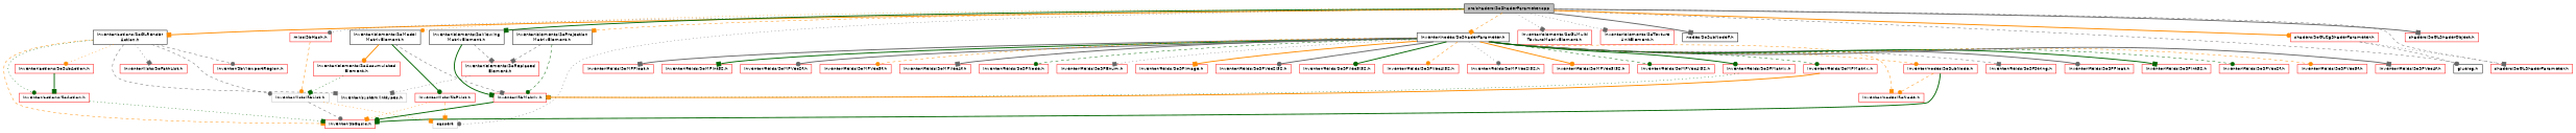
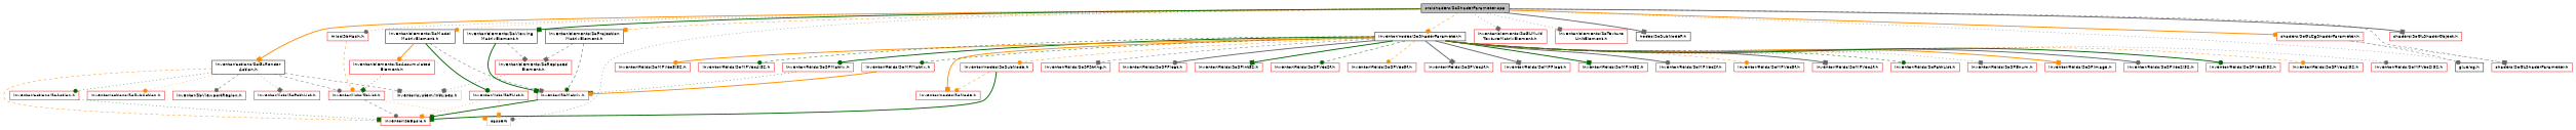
  digraph {
    node [color=red fillcolor=white fontname=Helvetica fontsize=10 shape=record style=filled]
    edge [arrowhead=box color=gray40 fontname=Helvetica fontsize=10 labelfontname=Helvetica labelfontsize=10 style=dashed]
    n1 [color=black fillcolor=grey75 fontcolor=black height=0.2 label="src/shaders/SoShaderParameter.cpp" width=0.4]
    n2 [color=black height=0.2 label="Inventor/nodes/SoShaderParameter.h" width=0.4]
    n3 [color=black height=0.2 label="Inventor/actions/SoGLRender\lAction.h" width=0.4]
    n4 [color=grey75 height=0.2 label=cassert width=0.4]
    n5 [color=black height=0.2 label="Inventor/elements/SoModel\lMatrixElement.h" width=0.4]
    n6 [color=black height=0.2 label="Inventor/elements/SoViewing\lMatrixElement.h" width=0.4]
    n7 [color=black height=0.2 label="Inventor/elements/SoProjection\lMatrixElement.h" width=0.4]
    n8 [height=0.2 label="Inventor/elements/SoGLMulti\lTextureMatrixElement.h" width=0.4]
    n9 [height=0.2 label="Inventor/elements/SoTexture\lUnitElement.h" width=0.4]
    n10 [color=black height=0.2 label="nodes/SoSubNodeP.h" width=0.4]
    n11 [height=0.2 label="misc/SbHash.h" width=0.4]
    n12 [color=black height=0.2 label="glue/cg.h" width=0.4]
    n13 [height=0.2 label="shaders/SoGLShaderObject.h" width=0.4]
    n14 [height=0.2 label="shaders/SoGLShaderParameter.h" width=0.4]
    n15 [height=0.2 label="shaders/SoGLCgShaderParameter.h" width=0.4]
    n16 [height=0.2 label="Inventor/nodes/SoNode.h" width=0.4]
    n17 [height=0.2 label="Inventor/nodes/SoSubNode.h" width=0.4]
    n18 [height=0.2 label="Inventor/fields/SoSFString.h" width=0.4]
    n19 [height=0.2 label="Inventor/fields/SoSFFloat.h" width=0.4]
    n20 [height=0.2 label="Inventor/fields/SoSFInt32.h" width=0.4]
    n21 [height=0.2 label="Inventor/fields/SoSFVec2f.h" width=0.4]
    n22 [height=0.2 label="Inventor/fields/SoSFVec3f.h" width=0.4]
    n23 [height=0.2 label="Inventor/fields/SoSFVec4f.h" width=0.4]
    n24 [height=0.2 label="Inventor/fields/SoMFFloat.h" width=0.4]
    n25 [height=0.2 label="Inventor/fields/SoMFInt32.h" width=0.4]
    n26 [height=0.2 label="Inventor/fields/SoMFVec2f.h" width=0.4]
    n27 [height=0.2 label="Inventor/fields/SoMFVec3f.h" width=0.4]
    n28 [height=0.2 label="Inventor/fields/SoMFVec4f.h" width=0.4]
    n29 [height=0.2 label="Inventor/fields/SoSFMatrix.h" width=0.4]
    n30 [height=0.2 label="Inventor/fields/SoMFMatrix.h" width=0.4]
-   n31 [height=0.2 label="Inventor/fields/SoSFNode.h" width=0.4]
+   n31 [height=0.2 label="Inventor/fields/SoPathList.h" width=0.4]
    n32 [height=0.2 label="Inventor/fields/SoSFEnum.h" width=0.4]
    n33 [height=0.2 label="Inventor/fields/SoSFImage.h" width=0.4]
    n34 [height=0.2 label="Inventor/fields/SoSFVec2i32.h" width=0.4]
    n35 [height=0.2 label="Inventor/fields/SoSFVec3i32.h" width=0.4]
    n36 [height=0.2 label="Inventor/fields/SoSFVec4i32.h" width=0.4]
    n37 [height=0.2 label="Inventor/fields/SoMFVec2i32.h" width=0.4]
    n38 [height=0.2 label="Inventor/fields/SoMFVec3i32.h" width=0.4]
    n39 [height=0.2 label="Inventor/fields/SoMFVec4i32.h" width=0.4]
    n40 [height=0.2 label="Inventor/SbBasic.h" width=0.4]
    n41 [height=0.2 label="Inventor/actions/SoAction.h" width=0.4]
    n42 [height=0.2 label="Inventor/actions/SoSubAction.h" width=0.4]
    n43 [height=0.2 label="Inventor/SbViewportRegion.h" width=0.4]
    n44 [color=grey75 height=0.2 label="Inventor/system/inttypes.h" width=0.4]
    n45 [height=0.2 label="Inventor/lists/SoPathList.h" width=0.4]
-   n46 [color=grey75 height=0.2 label="Inventor/lists/SbList.h" width=0.4]
+   n46 [height=0.2 label="Inventor/lists/SbList.h" width=0.4]
    n47 [height=0.2 label="Inventor/SbMatrix.h" width=0.4]
    n48 [height=0.2 label="Inventor/elements/SoAccumulated\lElement.h" width=0.4]
    n49 [height=0.2 label="Inventor/lists/SbPList.h" width=0.4]
    n50 [height=0.2 label="Inventor/elements/SoReplaced\lElement.h" width=0.4]
    n1 -> n2 [color=darkorange]
    n1 -> n3 [color=darkorange style=bold]
    n1 -> n4 [arrowhead=dot style=dotted]
    n1 -> n5 [arrowhead=dot color=darkorange style=dotted]
    n1 -> n6 [color=darkgreen style=bold]
    n1 -> n7 [color=darkorange]
    n1 -> n8 [style=dotted]
    n1 -> n9 [style=dotted]
    n1 -> n10 [style=bold]
    n1 -> n11 [arrowhead=dot style=dotted]
-   n1 -> n12 [arrowhead=dot]
+   n1 -> n12 [arrowhead=dot style=dotted]
    n1 -> n13 [style=bold]
    n1 -> n14
    n1 -> n15 [arrowhead=dot color=darkorange style=bold]
-   n2 -> n16 [color=darkorange]
+   n2 -> n16 [color=darkorange style=bold]
    n2 -> n17 [arrowhead=dot color=darkorange]
    n2 -> n18
    n2 -> n19 [arrowhead=dot style=bold]
    n2 -> n20 [color=darkgreen style=bold]
    n2 -> n21 [arrowhead=dot color=darkgreen]
    n2 -> n22 [arrowhead=dot color=darkorange]
    n2 -> n23 [style=bold]
    n2 -> n24 [style=bold]
    n2 -> n25 [color=darkgreen style=bold]
    n2 -> n26 [arrowhead=dot style=bold]
    n2 -> n27 [arrowhead=dot color=darkorange]
    n2 -> n28 [style=bold]
    n2 -> n29 [arrowhead=dot color=darkgreen style=bold]
    n2 -> n30 [arrowhead=dot color=darkgreen]
    n2 -> n31 [arrowhead=dot color=darkgreen]
    n2 -> n32 [style=dotted]
    n2 -> n33 [color=darkorange style=bold]
    n2 -> n34 [arrowhead=dot style=bold]
    n2 -> n35 [arrowhead=dot color=darkgreen style=bold]
    n2 -> n36 [arrowhead=dot color=darkorange]
    n2 -> n37 [arrowhead=dot style=dotted]
    n2 -> n38 [arrowhead=dot color=darkorange style=bold]
    n2 -> n39 [arrowhead=dot color=darkgreen]
    n3 -> n40 [color=darkorange]
    n3 -> n41 [arrowhead=dot color=darkgreen style=dotted]
    n3 -> n42 [arrowhead=dot color=darkorange style=dotted]
    n3 -> n43 [arrowhead=dot]
    n3 -> n44
    n3 -> n45 [style=dotted]
    n3 -> n46 [arrowhead=dot]
    n5 -> n47
    n5 -> n48 [arrowhead=dot color=darkorange style=bold]
    n5 -> n49 [arrowhead=dot color=darkgreen style=bold]
    n6 -> n47 [color=darkgreen style=bold]
    n6 -> n50
    n7 -> n47 [arrowhead=dot color=darkgreen]
    n7 -> n50
    n11 -> n46 [arrowhead=dot color=darkorange]
    n15 -> n12 [arrowhead=dot]
    n15 -> n14 [style=dotted]
    n17 -> n16 [arrowhead=dot color=darkorange]
    n17 -> n40 [color=darkgreen style=bold]
    n29 -> n47 [color=darkgreen style=dotted]
    n30 -> n47 [arrowhead=dot color=darkorange style=bold]
    n41 -> n40 [color=darkgreen style=dotted]
-   n42 -> n41 [color=darkgreen style=bold]
    n46 -> n4 [color=darkorange style=dotted]
    n46 -> n40 [arrowhead=dot]
    n47 -> n40 [arrowhead=dot color=darkgreen style=bold]
    n48 -> n46 [color=darkgreen style=dotted]
    n49 -> n4 [color=darkorange]
    n49 -> n40 [color=darkorange style=dotted]
    n50 -> n44 [style=dotted]
  }
